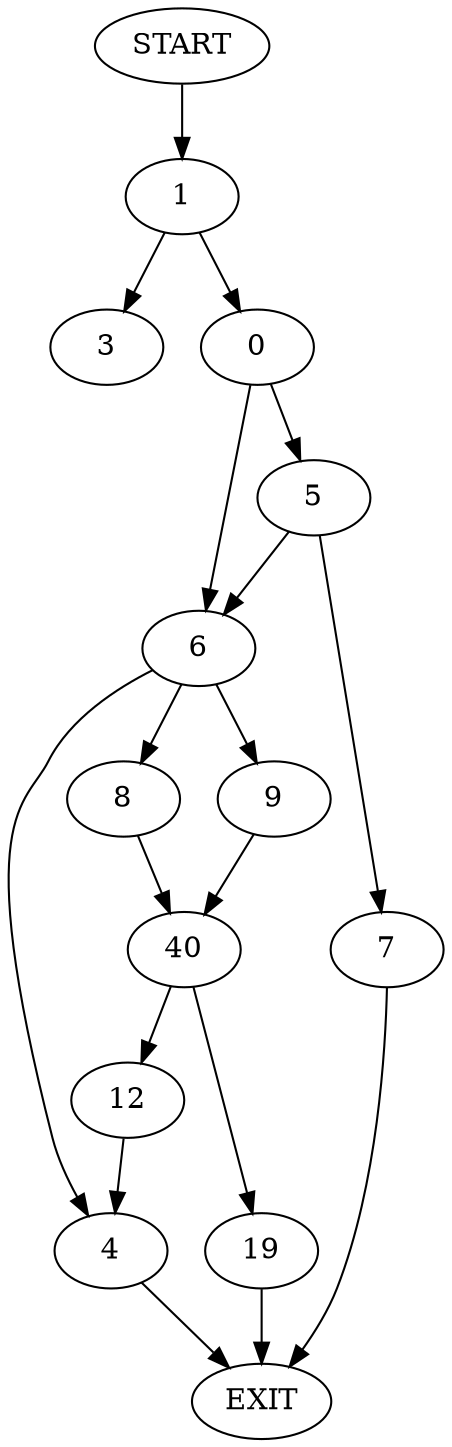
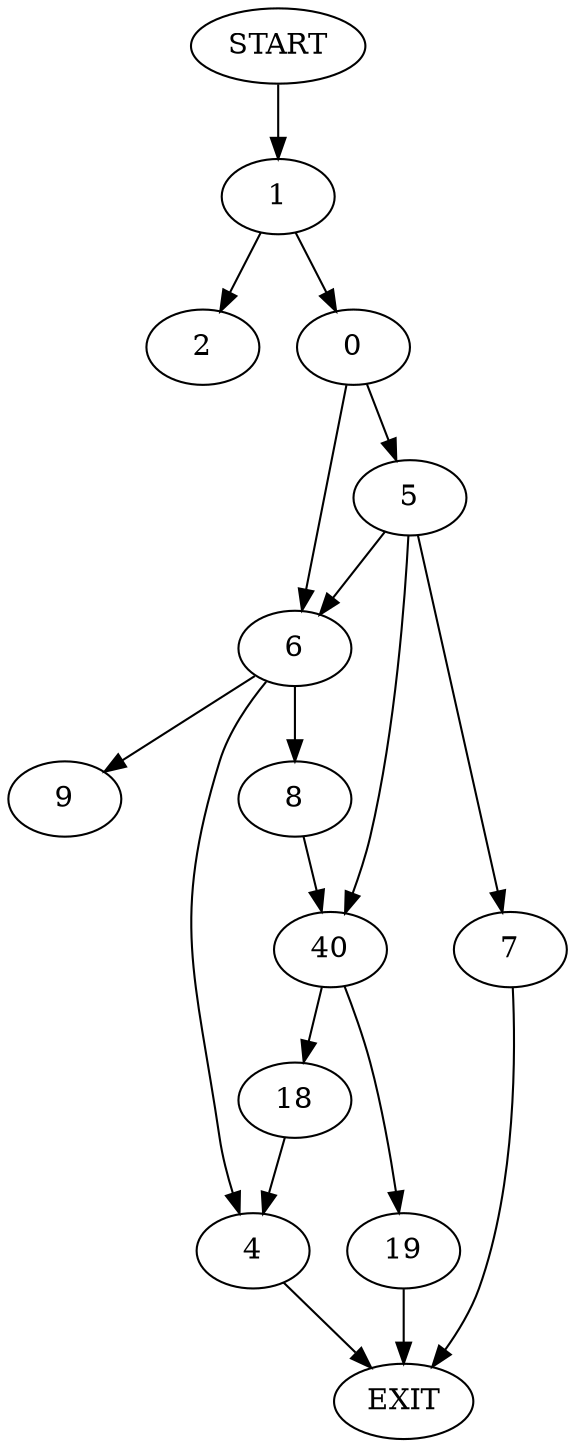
  digraph {
    n1 [label=START]
    1
-   2 [label=3]
+   2
    n4 [label=0]
    n5 [label=EXIT]
    5
    6
    4
    7
    8
    9
    n12 [label=40]
    n13 [label=19]
-   12
+   12 [label=18]
    n1 -> 1
    1 -> 2
    1 -> n4
    n4 -> 5
    n4 -> 6
    5 -> 6
    5 -> 7
    6 -> 4
    6 -> 8
    6 -> 9
    4 -> n5
    7 -> n5
    8 -> n12
-   9 -> n12
+   5 -> n12
    n12 -> n13
    n12 -> 12
    n13 -> n5
    12 -> 4
  }
